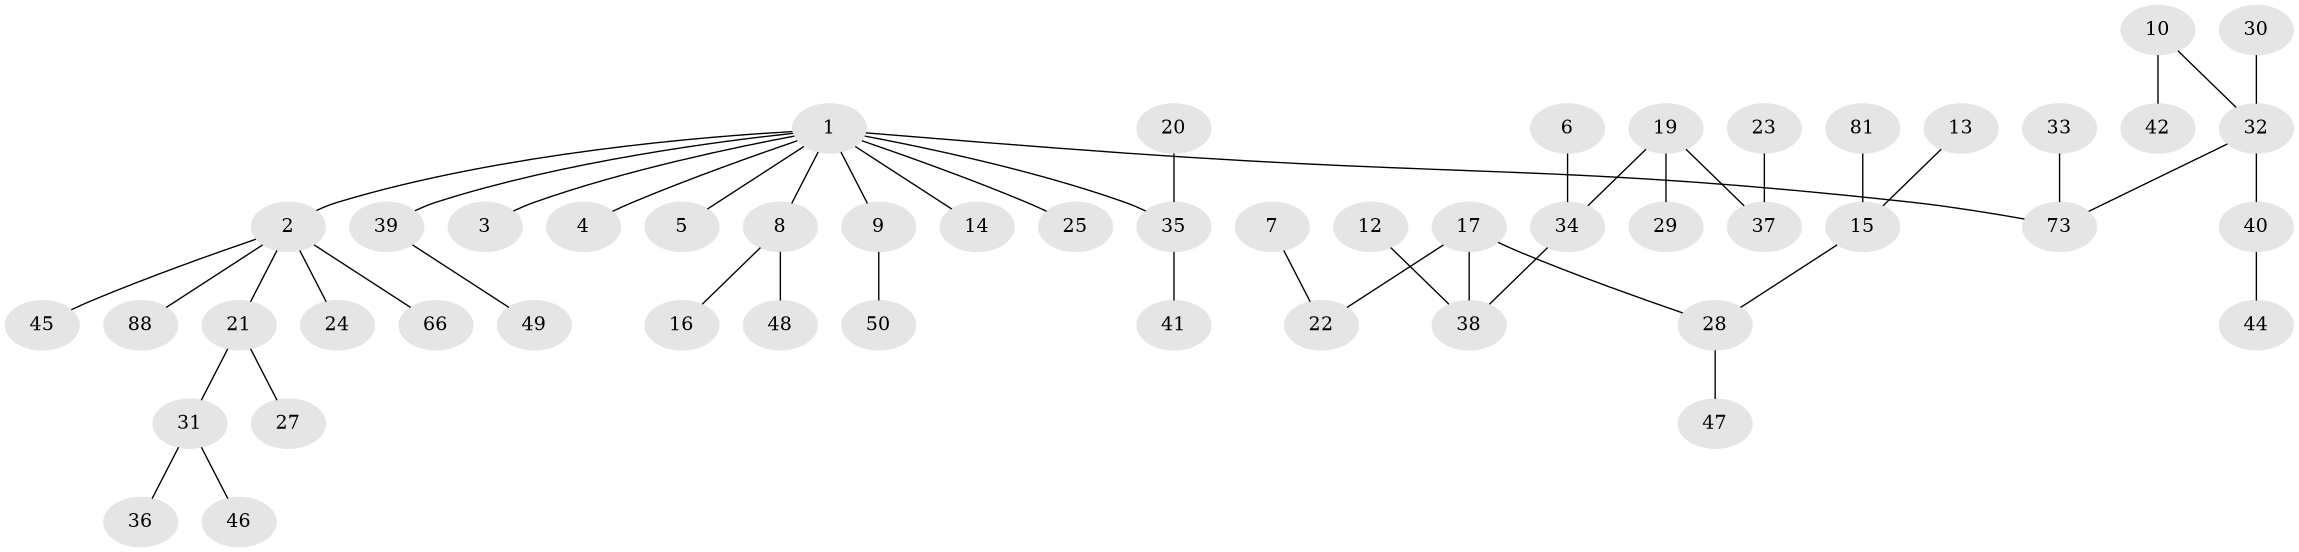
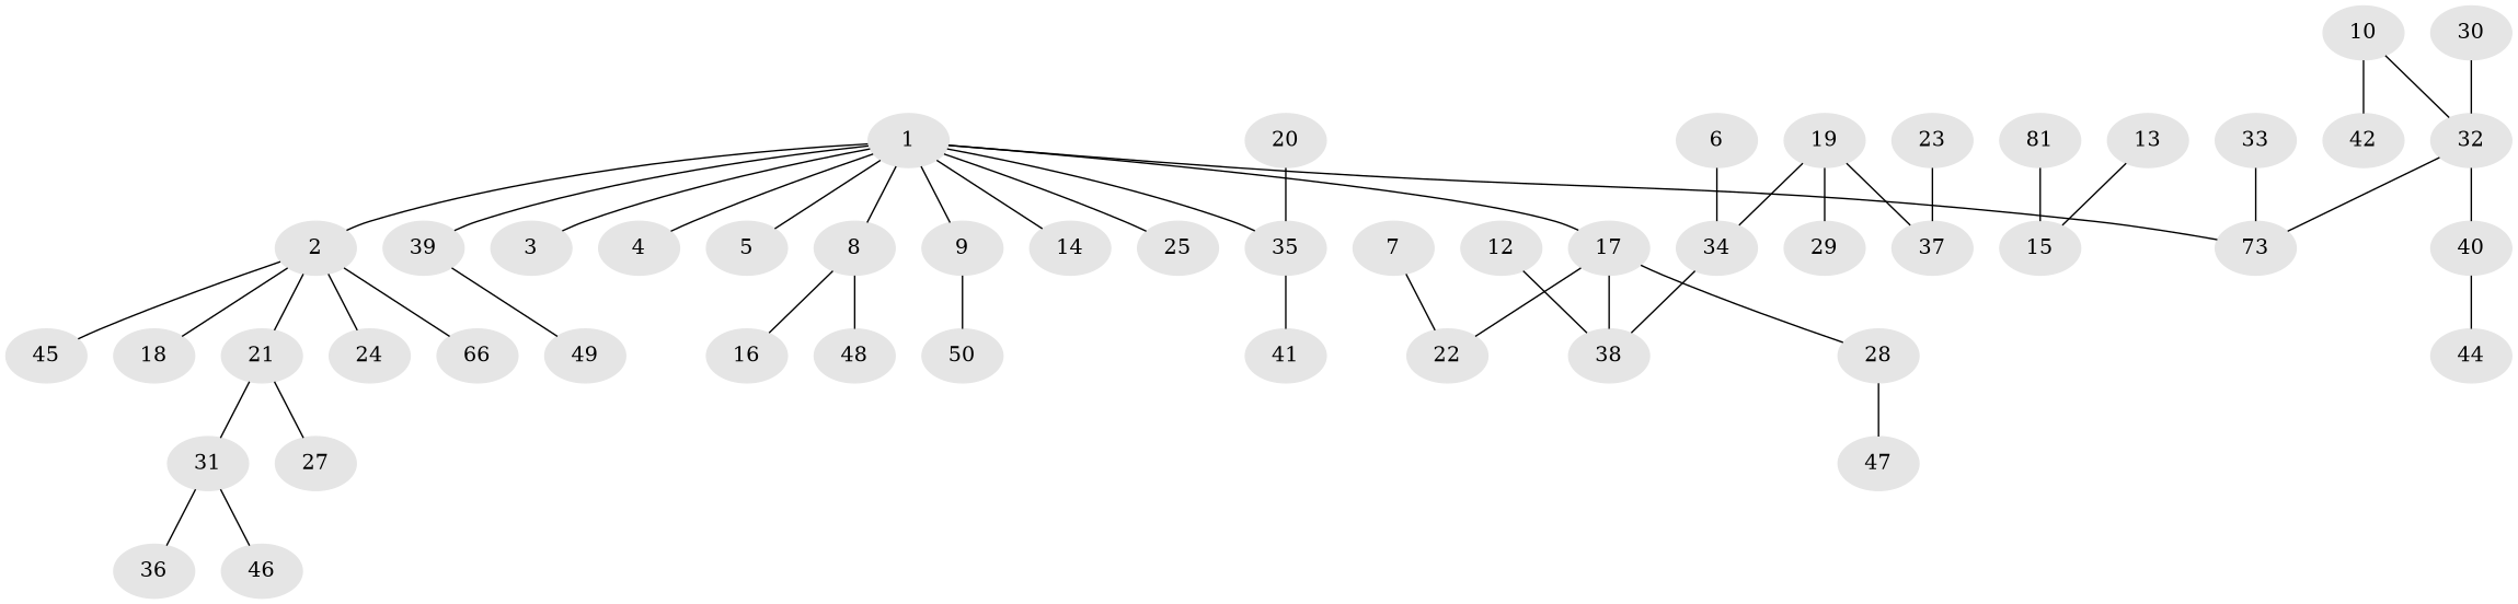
  graph {
    node [color=gray90 style=filled]
    edge [weight=1.0]
    1
    2
    3
    4
    5
    8
    9
    14
    17
    25
    35
    39
    n13 [label=73]
-   18 [label=88]
+   18
    21
    24
    n17 [label=66]
    45
    16
    48
    50
    22
    38
    28
    41
    49
    27
    31
    6
    34
    7
    10
    32
    42
    40
    n36 [label=81]
    15
    12
    13
    47
    19
    29
    37
    20
    36
    46
    23
    30
    44
    33
    1 -- 2
    1 -- 3
    1 -- 4
    1 -- 5
    1 -- 8
    1 -- 9
    1 -- 14
+   1 -- 17
    1 -- 25
    1 -- 35
    1 -- 39
    1 -- n13
    2 -- 18
    2 -- 21
    2 -- 24
    2 -- n17
    2 -- 45
    8 -- 16
    8 -- 48
    9 -- 50
    17 -- 22
    17 -- 38
    17 -- 28
    35 -- 41
    39 -- 49
    21 -- 27
    21 -- 31
    28 -- 47
    31 -- 36
    31 -- 46
    6 -- 34
    34 -- 38
    7 -- 22
    10 -- 32
    10 -- 42
    32 -- n13
    32 -- 40
    40 -- 44
    n36 -- 15
-   15 -- 28
    12 -- 38
    13 -- 15
    19 -- 34
    19 -- 29
    19 -- 37
    20 -- 35
    23 -- 37
    30 -- 32
    33 -- n13
  }
